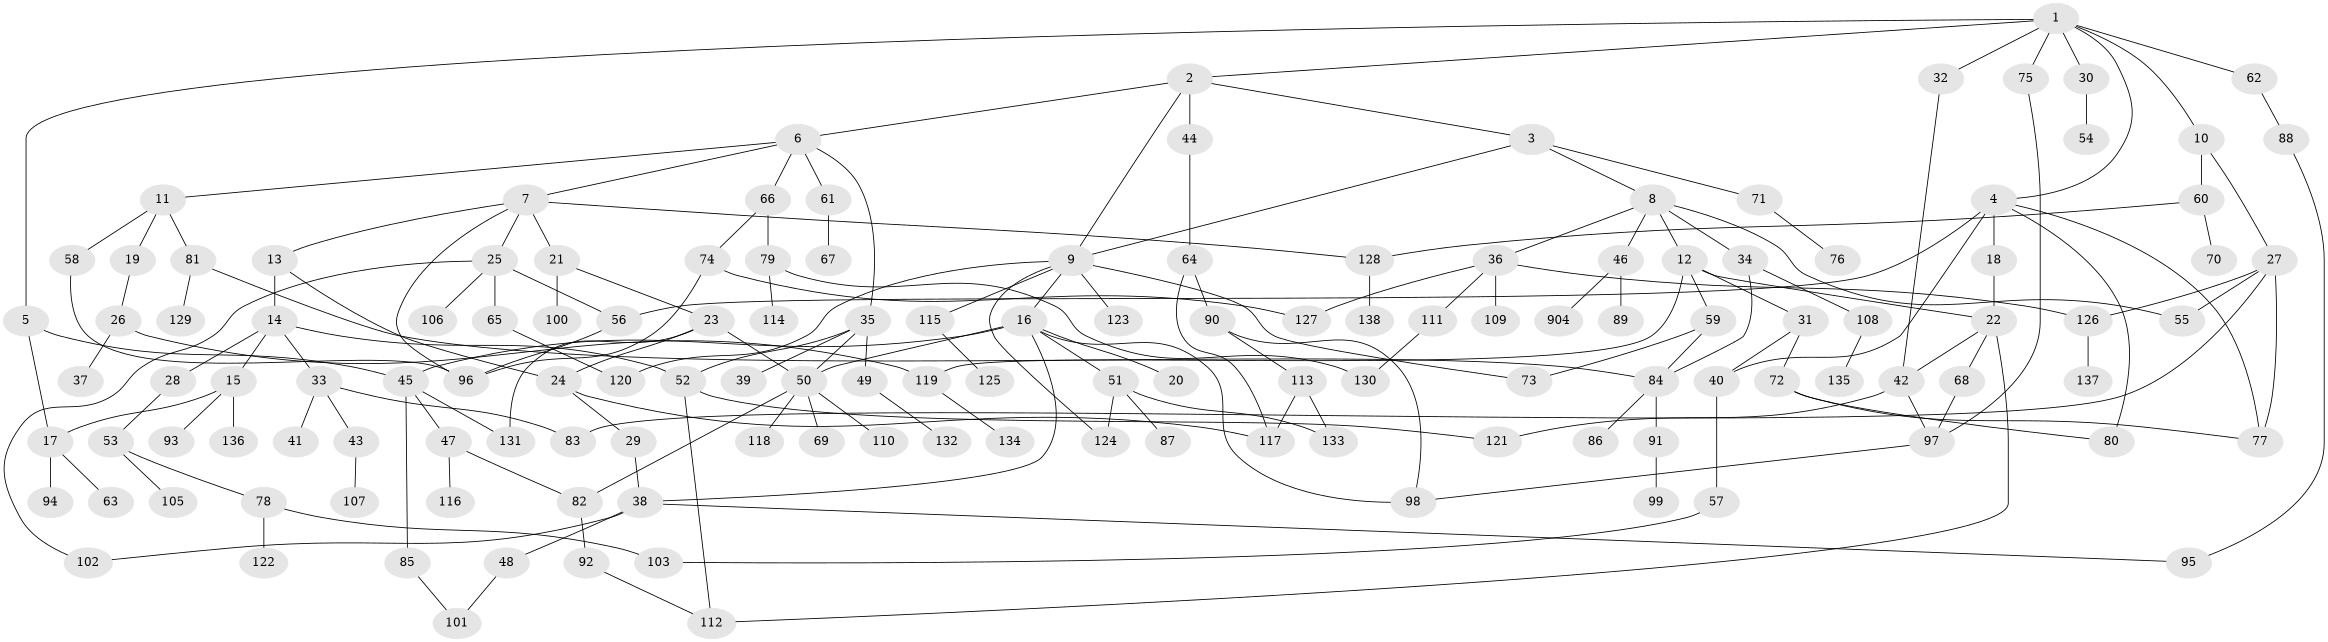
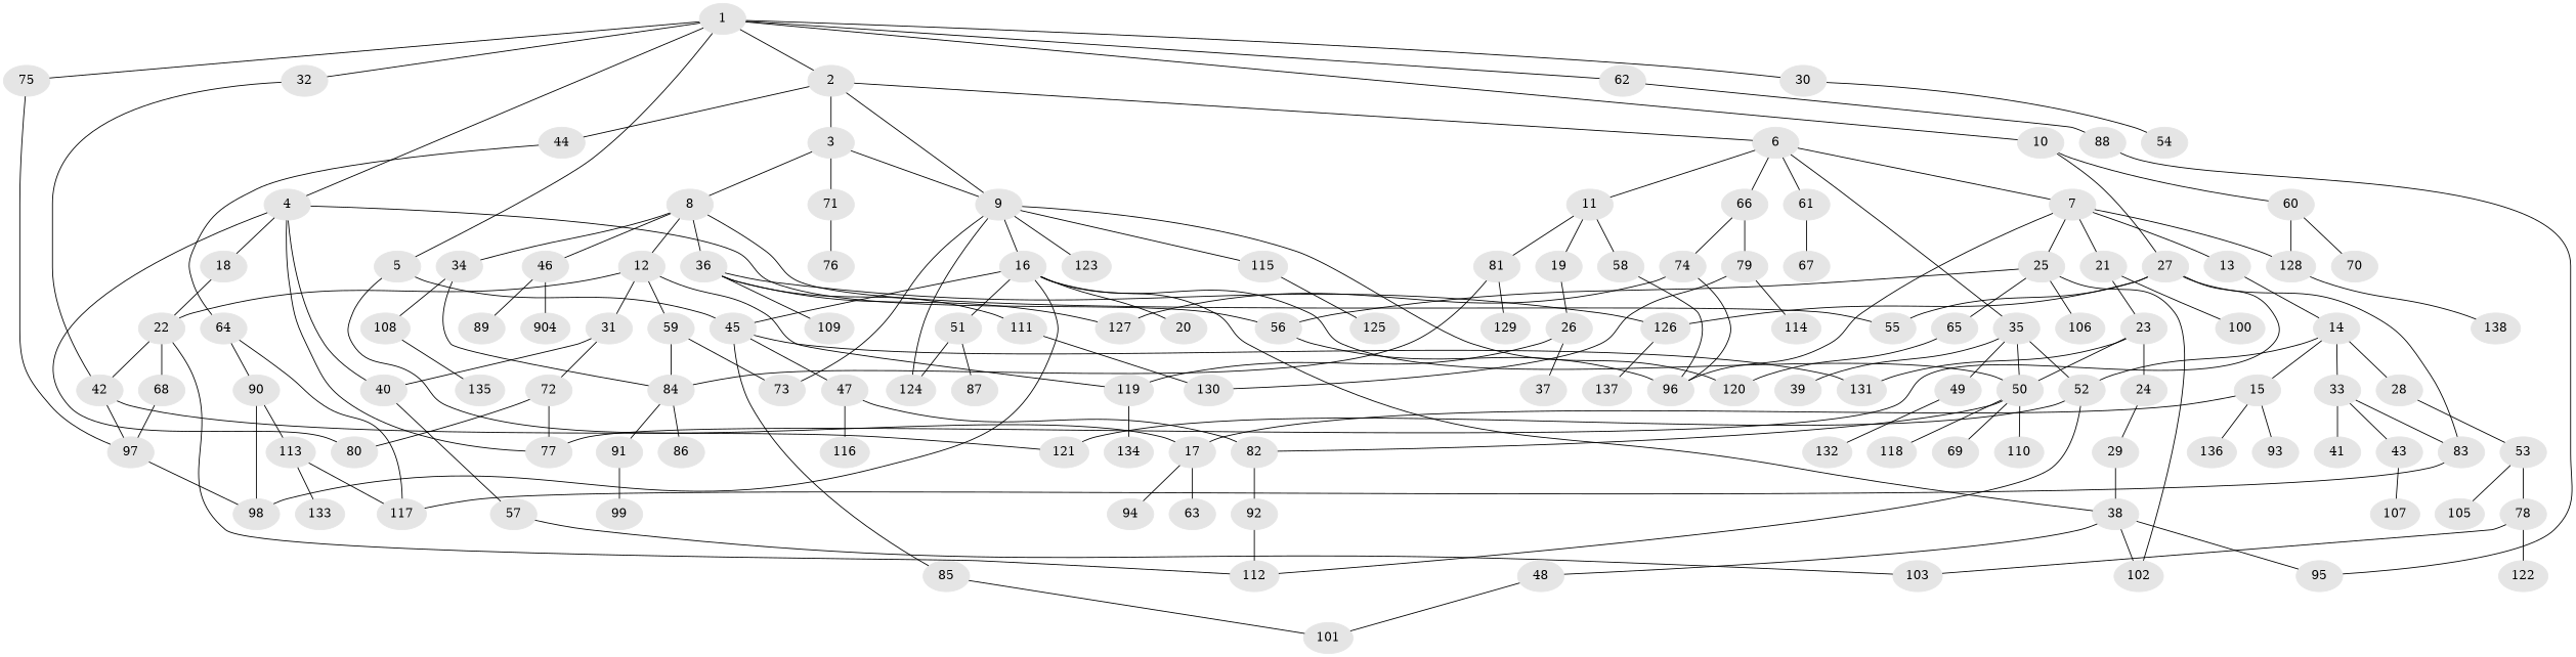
  graph {
    node [color=gray90 style=filled]
    1
    2
    4
    5
    10
    30
    32
    62
    75
    3
    6
    9
    44
    18
    40
    56
    77
    80
    17
    45
    27
    60
    54
    42
    88
    97
    8
    71
    7
    11
    35
    61
    66
    16
    73
    115
    120
    123
    124
    64
    12
    34
    36
    46
    55
    76
    22
    57
    96
    63
    94
    131
    47
    85
    13
    21
    25
    128
    19
    58
    81
    52
    50
    39
    49
    67
    74
    79
    14
    24
    23
    100
    65
    102
    106
    138
    31
    59
    119
    84
    108
    126
    109
    111
    127
    89
    n87 [label=904]
    20
    38
    51
    98
    125
    83
    70
    26
    129
    68
    112
    72
    134
    15
    28
    33
    29
    117
    93
    136
    53
    41
    43
    121
    48
    95
    82
    69
    110
    118
    87
    133
    37
    137
    78
    105
    107
    86
    91
    135
    132
    130
    101
    103
    90
    116
    92
    122
    113
    114
    99
    1 -- 2
    1 -- 4
    1 -- 5
    1 -- 10
    1 -- 30
    1 -- 32
    1 -- 62
    1 -- 75
    2 -- 3
    2 -- 6
    2 -- 9
    2 -- 44
    4 -- 18
    4 -- 40
    4 -- 56
    4 -- 77
    4 -- 80
    5 -- 17
    5 -- 45
    10 -- 27
    10 -- 60
    30 -- 54
    32 -- 42
    62 -- 88
    75 -- 97
    3 -- 9
    3 -- 8
    3 -- 71
    6 -- 7
    6 -- 11
    6 -- 35
    6 -- 61
    6 -- 66
    9 -- 16
    9 -- 73
    9 -- 115
    9 -- 120
    9 -- 123
    9 -- 124
    44 -- 64
    18 -- 22
    40 -- 57
    56 -- 96
    17 -- 63
    17 -- 94
    45 -- 131
    45 -- 47
    45 -- 85
    27 -- 77
    27 -- 55
    27 -- 126
    27 -- 83
    60 -- 128
    60 -- 70
    42 -- 97
    42 -- 121
    88 -- 95
    97 -- 98
    8 -- 12
    8 -- 34
    8 -- 36
    8 -- 46
    8 -- 55
    71 -- 76
    7 -- 96
    7 -- 13
    7 -- 21
    7 -- 25
    7 -- 128
    11 -- 19
    11 -- 58
    11 -- 81
    35 -- 52
    35 -- 50
    35 -- 39
    35 -- 49
    61 -- 67
    66 -- 74
    66 -- 79
    16 -- 45
    16 -- 50
    16 -- 20
    16 -- 38
    16 -- 51
    16 -- 98
    115 -- 125
    64 -- 117
    64 -- 90
    12 -- 22
    12 -- 31
    12 -- 59
    12 -- 119
    34 -- 84
    34 -- 108
    36 -- 126
    36 -- 109
    36 -- 111
    36 -- 127
    46 -- 89
    46 -- n87
    22 -- 42
    22 -- 68
    22 -- 112
    57 -- 103
    47 -- 82
    47 -- 116
    85 -- 101
    13 -- 14
-   13 -- 24
    21 -- 23
    21 -- 100
    25 -- 56
    25 -- 65
    25 -- 102
    25 -- 106
    128 -- 138
    19 -- 26
    58 -- 96
    81 -- 84
    81 -- 129
    52 -- 112
    52 -- 121
    50 -- 82
    50 -- 69
    50 -- 110
    50 -- 118
    49 -- 132
    74 -- 96
    74 -- 127
    79 -- 130
    79 -- 114
    14 -- 52
    14 -- 15
    14 -- 28
    14 -- 33
    24 -- 29
-   24 -- 117
+   83 -- 117
    23 -- 131
    23 -- 50
    23 -- 24
    65 -- 120
    31 -- 40
    31 -- 72
    59 -- 73
    59 -- 84
    119 -- 134
    84 -- 86
    84 -- 91
    108 -- 135
    126 -- 137
    111 -- 130
    38 -- 102
    38 -- 48
    38 -- 95
    51 -- 124
    51 -- 87
-   51 -- 133
    26 -- 119
    26 -- 37
    68 -- 97
    72 -- 77
    72 -- 80
    15 -- 17
    15 -- 93
    15 -- 136
    28 -- 53
    33 -- 83
    33 -- 41
    33 -- 43
    29 -- 38
    53 -- 78
    53 -- 105
    43 -- 107
    48 -- 101
    82 -- 92
    78 -- 103
    78 -- 122
    91 -- 99
    90 -- 98
    90 -- 113
    92 -- 112
    113 -- 117
    113 -- 133
  }
